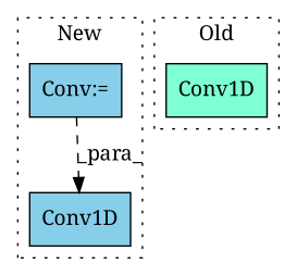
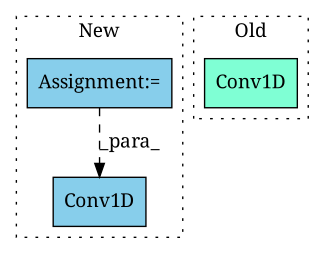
  digraph {
    fontname="Noto Serif"
    node [a=32 l="7,1" shape=box style=filled fillcolor=skyblue fontname="Noto Serif"]
    n1 [label=Conv1D s="8587,8604"]
-   n2 [a=7 l=25 label="Conv:=" s=8317]
+   n2 [a=7 l=25 label="Assignment:=" s=8317]
    n3 [label=Conv1D s="7173,7186" fillcolor=aquamarine]
    subgraph cluster_1 {
      label=New
      style=dotted
      n1
      n2
    }
    subgraph cluster_2 {
      label=Old
      style=dotted
      n3
    }
    n2 -> n1 [label=_para_ color=black style=dashed fontname="Noto Serif"]
  }
